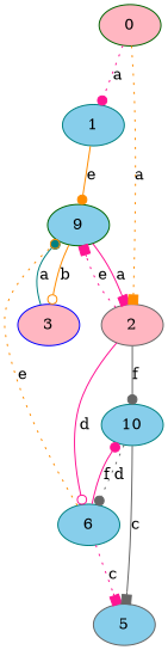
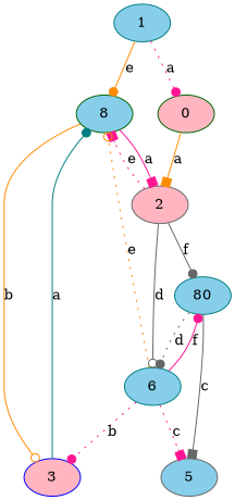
  strict digraph {
    node [color=teal fillcolor=skyblue style=filled]
    edge [arrowhead=dot color=deeppink style=solid]
-   9 [color=darkgreen]
+   9 [color=darkgreen label=8]
    1
    2 [color=gray40 fillcolor=lightpink]
    3 [color=blue fillcolor=lightpink]
    6
-   10
+   10 [label=80]
    5 [color=gray40]
    0 [color=darkgreen fillcolor=lightpink]
    9 -> 2 [arrowhead=box label=a]
    9 -> 3 [arrowhead=odot color=darkorange label=b]
    1 -> 9 [color=darkorange label=e]
    2 -> 9 [arrowhead=box label=e style=dotted]
-   2 -> 6 [arrowhead=odot label=d]
+   2 -> 6 [arrowhead=odot color=gray40 label=d]
    2 -> 10 [color=gray40 label=f]
    3 -> 9 [color=teal label=a]
    6 -> 9 [arrowhead=odot color=darkorange label=e style=dotted]
+   6 -> 3 [label=b style=dotted]
    6 -> 10 [label=f]
    6 -> 5 [arrowhead=box label=c style=dotted]
    10 -> 6 [color=gray40 label=d style=dotted]
    10 -> 5 [arrowhead=box color=gray40 label=c]
-   0 -> 1 [label=a style=dotted]
-   0 -> 2 [arrowhead=box color=darkorange label=a style=dotted]
+   1 -> 0 [label=a style=dotted]
+   0 -> 2 [arrowhead=box color=darkorange label=a]
  }
